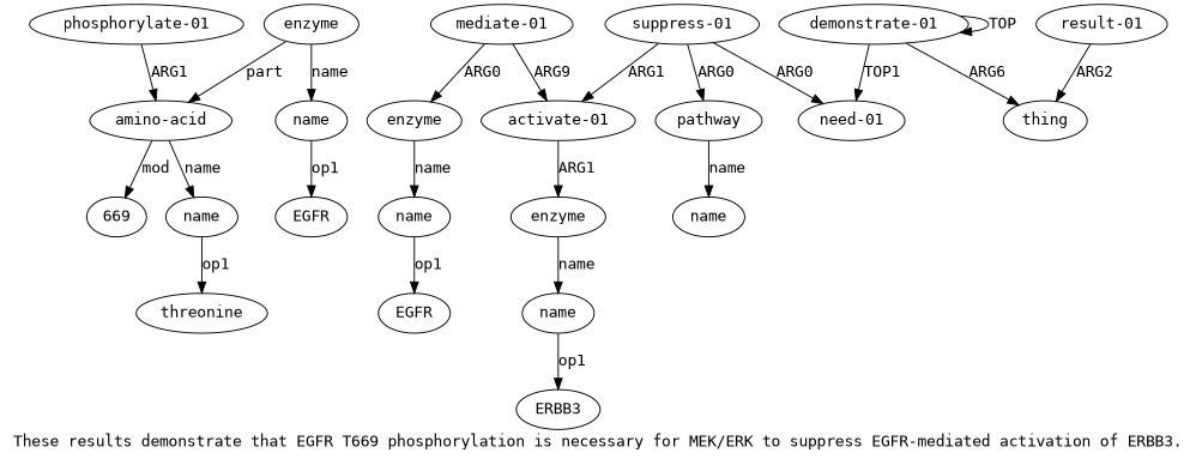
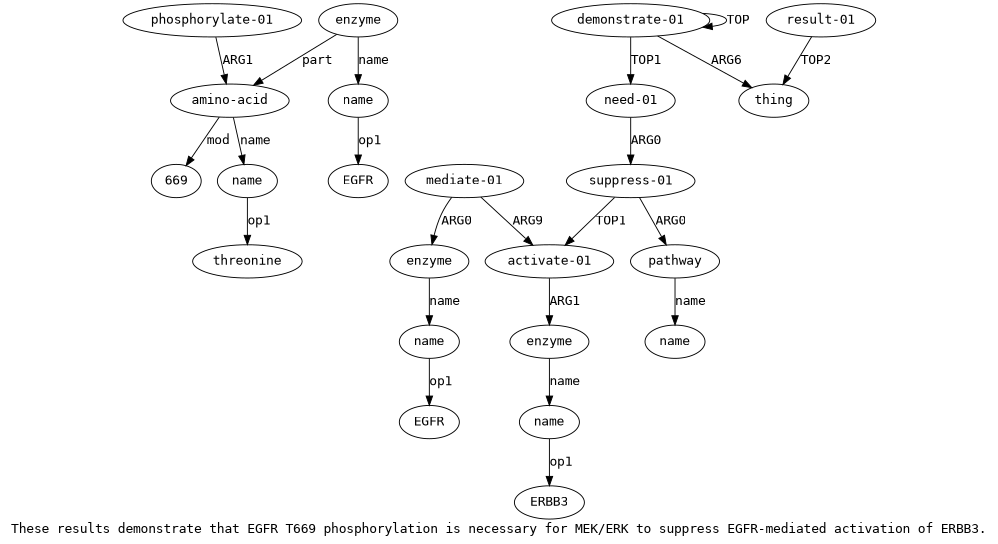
  digraph {
    fontname="DejaVu Sans Mono"
    label="These results demonstrate that EGFR T669 phosphorylation is necessary for MEK/ERK to suppress EGFR-mediated activation of ERBB3."
    node [color=black fontname="DejaVu Sans Mono" gold_ind=-1 gold_label=name test_ind=-1 test_label=name]
    edge [color=black fontname="DejaVu Sans Mono" gold_label=name test_label=name]
    n1 [gold_label=669 label=669 test_label=669]
    n2 [gold_label=EGFR label=EGFR test_label=EGFR]
    n3 [gold_label=threonine label=threonine test_label=threonine]
    n4 [gold_ind=15 gold_label="amino-acid" label="amino-acid" test_ind=15 test_label="amino-acid"]
    n5 [gold_ind=16 label=name test_ind=16]
    n6 [gold_ind=14 gold_label="phosphorylate-01" label="phosphorylate-01" test_ind=14 test_label="phosphorylate-01"]
    n7 [gold_ind=17 gold_label=enzyme label=enzyme test_ind=17 test_label=enzyme]
    n8 [gold_ind=18 label=name test_ind=18]
    n9 [gold_ind=11 gold_label="mediate-01" label="mediate-01" test_ind=11 test_label="mediate-01"]
    n10 [gold_ind=12 gold_label=enzyme label=enzyme test_ind=12 test_label=enzyme]
    n11 [gold_ind=8 gold_label="activate-01" label="activate-01" test_ind=8 test_label="activate-01"]
    n12 [gold_ind=13 label=name test_ind=13]
    n13 [gold_ind=9 gold_label=enzyme label=enzyme test_ind=9 test_label=enzyme]
    n14 [gold_label=EGFR label=EGFR test_label=EGFR]
    n15 [gold_ind=10 label=name test_ind=10]
    n16 [gold_label=ERBB3 label=ERBB3 test_label=ERBB3]
    n17 [gold_ind=1 gold_label=thing label=thing test_ind=1 test_label=thing]
    n18 [gold_ind=0 gold_label="demonstrate-01" label="demonstrate-01" test_ind=0 test_label="demonstrate-01"]
    n19 [gold_ind=4 gold_label="need-01" label="need-01" test_ind=4 test_label="need-01"]
    n20 [gold_ind=5 gold_label="suppress-01" label="suppress-01" test_ind=5 test_label="suppress-01"]
    n21 [gold_ind=6 gold_label=pathway label=pathway test_ind=6 test_label=pathway]
    n22 [gold_ind=3 gold_label="result-01" label="result-01" test_ind=3 test_label="result-01"]
    n23 [gold_ind=7 label=name test_ind=7]
    n4 -> n1 [gold_label=mod label=mod test_label=mod]
    n4 -> n5 [label=name]
    n5 -> n3 [gold_label=op1 label=op1 test_label=op1]
    n6 -> n4 [gold_label=ARG1 label=ARG1 test_label=ARG1]
    n7 -> n4 [gold_label=part label=part test_label=part]
    n7 -> n8 [label=name]
    n8 -> n2 [gold_label=op1 label=op1 test_label=op1]
    n9 -> n10 [gold_label=ARG0 label=ARG0 test_label=ARG0]
    n9 -> n11 [gold_label=ARG1 label=ARG9 test_label=ARG1]
    n10 -> n12 [label=name]
    n11 -> n13 [gold_label=ARG1 label=ARG1 test_label=ARG1]
    n12 -> n14 [gold_label=op1 label=op1 test_label=op1]
    n13 -> n15 [label=name]
    n15 -> n16 [gold_label=op1 label=op1 test_label=op1]
    n18 -> n17 [gold_label=ARG0 label=ARG6 test_label=ARG0]
    n18 -> n18 [gold_label=TOP label=TOP test_label=TOP]
    n18 -> n19 [gold_label=ARG1 label=TOP1 test_label=ARG1]
-   n20 -> n19 [gold_label=ARG0 label=ARG0 test_label=ARG0]
-   n20 -> n11 [gold_label=ARG1 label=ARG1 test_label=ARG1]
+   n19 -> n20 [gold_label=ARG0 label=ARG0 test_label=ARG0]
+   n20 -> n11 [gold_label=ARG1 label=TOP1 test_label=ARG1]
    n20 -> n21 [gold_label=ARG0 label=ARG0 test_label=ARG0]
    n21 -> n23 [label=name]
-   n22 -> n17 [gold_label=ARG2 label=ARG2 test_label=ARG2]
+   n22 -> n17 [gold_label=ARG2 label=TOP2 test_label=ARG2]
  }
